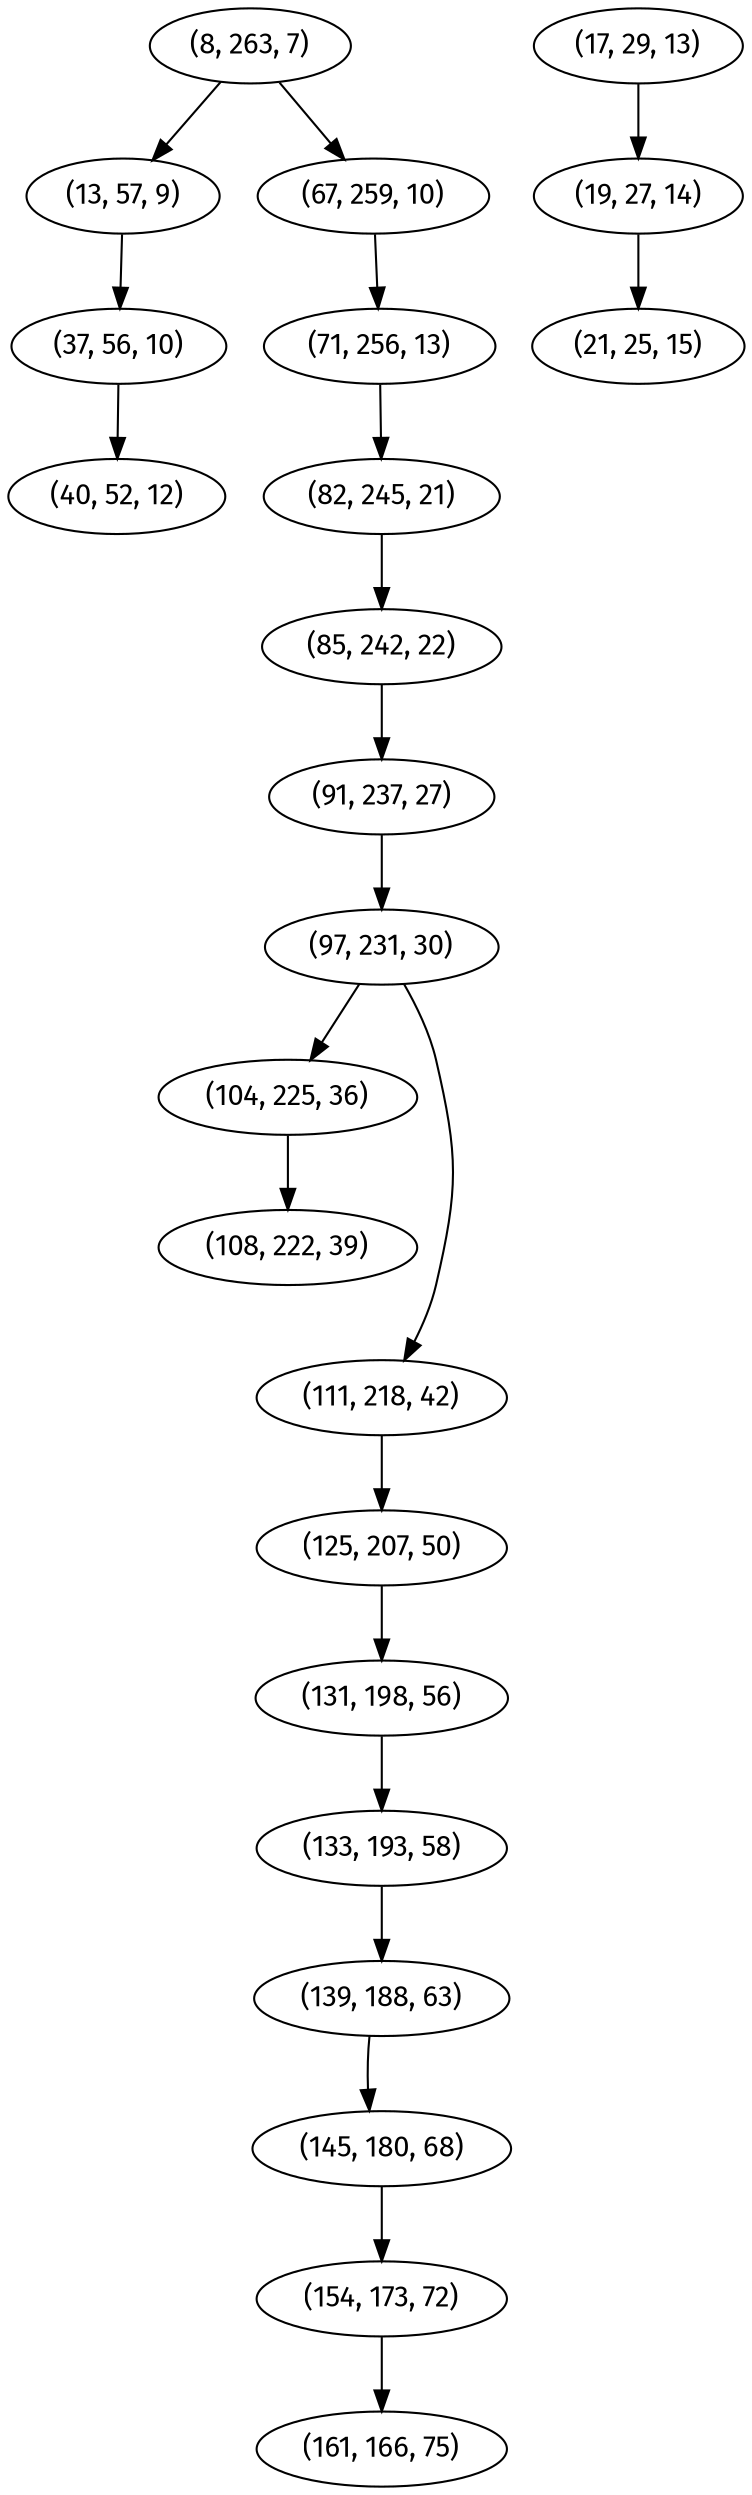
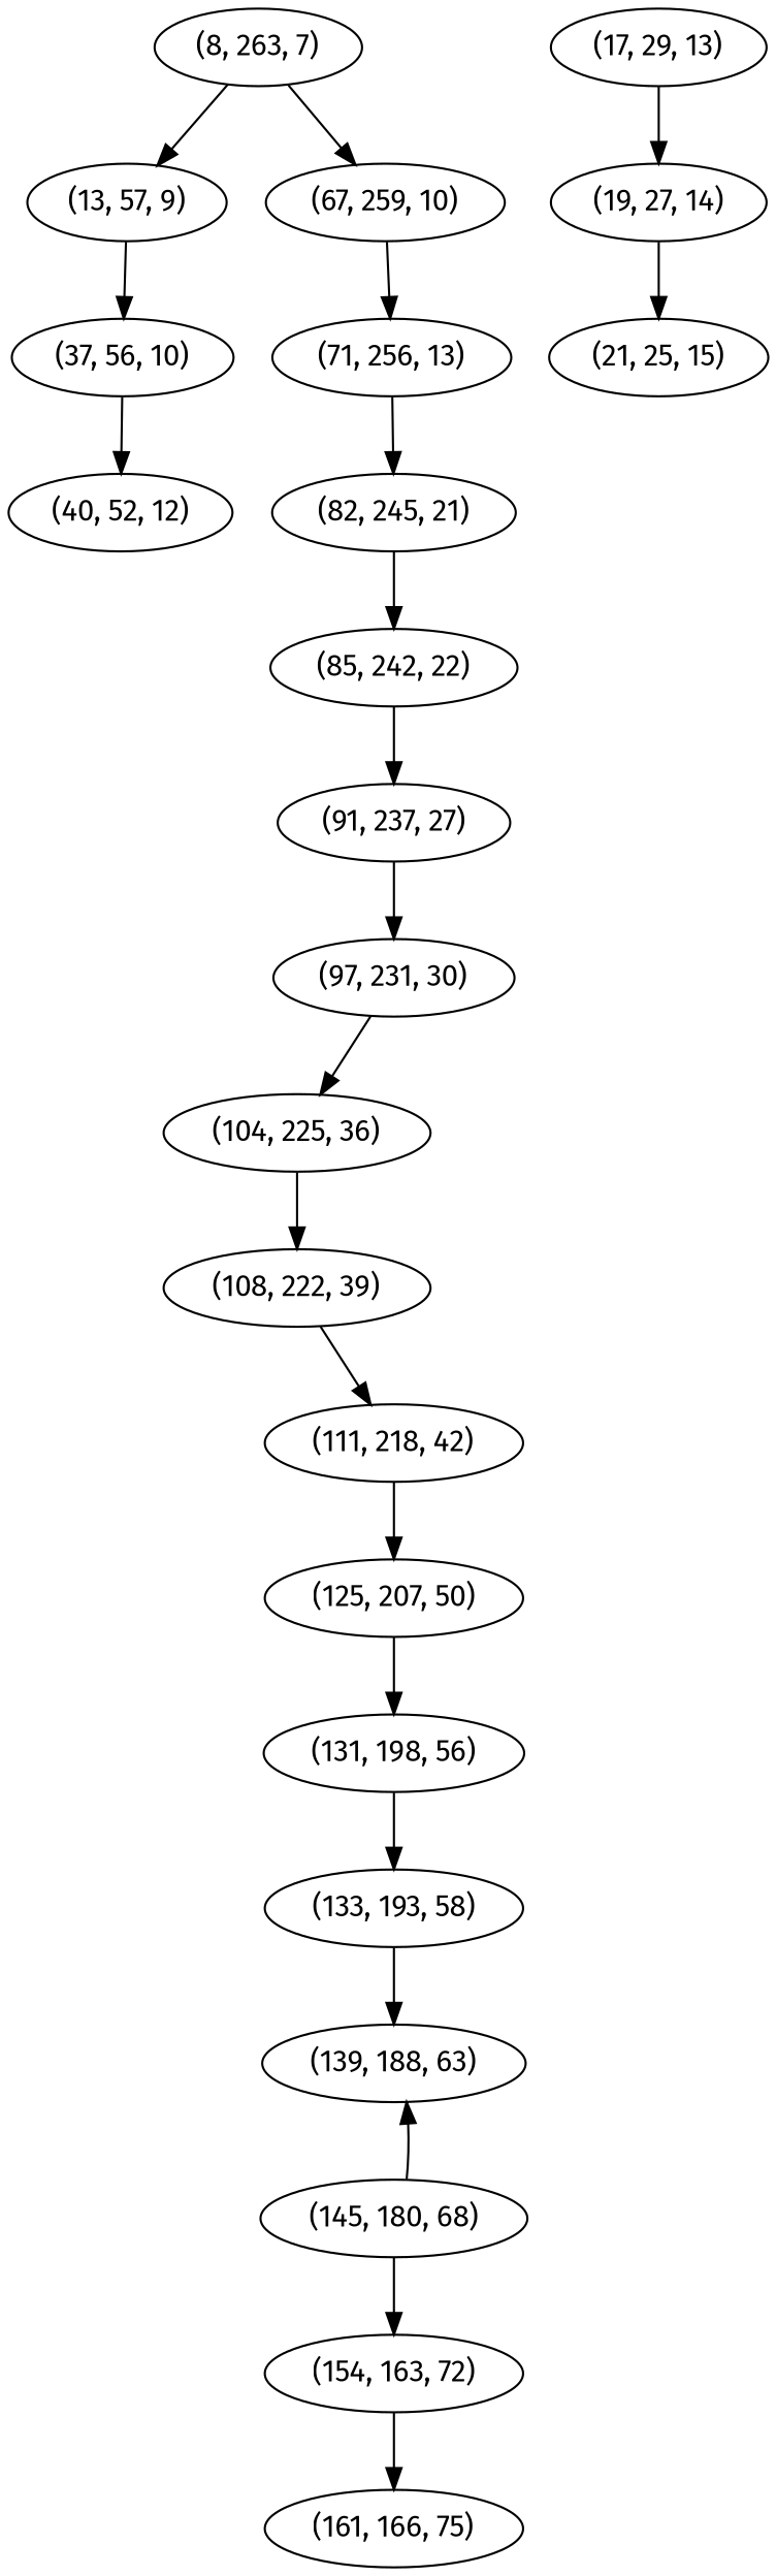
  digraph {
    fontname="Fira Sans"
    node [fontname="Fira Sans"]
    edge [fontname="Fira Sans"]
    "(8, 263, 7)"
    "(13, 57, 9)"
    "(67, 259, 10)"
    "(37, 56, 10)"
    "(71, 256, 13)"
    "(17, 29, 13)"
    "(19, 27, 14)"
    "(40, 52, 12)"
    "(21, 25, 15)"
    "(82, 245, 21)"
    "(85, 242, 22)"
    "(91, 237, 27)"
    "(97, 231, 30)"
    "(104, 225, 36)"
    "(108, 222, 39)"
    "(111, 218, 42)"
    "(125, 207, 50)"
    "(131, 198, 56)"
    "(133, 193, 58)"
    "(139, 188, 63)"
    "(145, 180, 68)"
-   "(154, 173, 72)"
+   "(154, 173, 72)" [label="(154, 163, 72)"]
    "(161, 166, 75)"
    "(8, 263, 7)" -> "(13, 57, 9)"
    "(8, 263, 7)" -> "(67, 259, 10)"
    "(13, 57, 9)" -> "(37, 56, 10)"
    "(67, 259, 10)" -> "(71, 256, 13)"
    "(37, 56, 10)" -> "(40, 52, 12)"
    "(71, 256, 13)" -> "(82, 245, 21)"
    "(17, 29, 13)" -> "(19, 27, 14)"
    "(19, 27, 14)" -> "(21, 25, 15)"
    "(82, 245, 21)" -> "(85, 242, 22)"
    "(85, 242, 22)" -> "(91, 237, 27)"
    "(91, 237, 27)" -> "(97, 231, 30)"
    "(97, 231, 30)" -> "(104, 225, 36)"
    "(104, 225, 36)" -> "(108, 222, 39)"
-   "(97, 231, 30)" -> "(111, 218, 42)"
+   "(108, 222, 39)" -> "(111, 218, 42)"
    "(111, 218, 42)" -> "(125, 207, 50)"
    "(125, 207, 50)" -> "(131, 198, 56)"
    "(131, 198, 56)" -> "(133, 193, 58)"
    "(133, 193, 58)" -> "(139, 188, 63)"
-   "(139, 188, 63)" -> "(145, 180, 68)"
+   "(145, 180, 68)" -> "(139, 188, 63)"
    "(145, 180, 68)" -> "(154, 173, 72)"
    "(154, 173, 72)" -> "(161, 166, 75)"
  }
